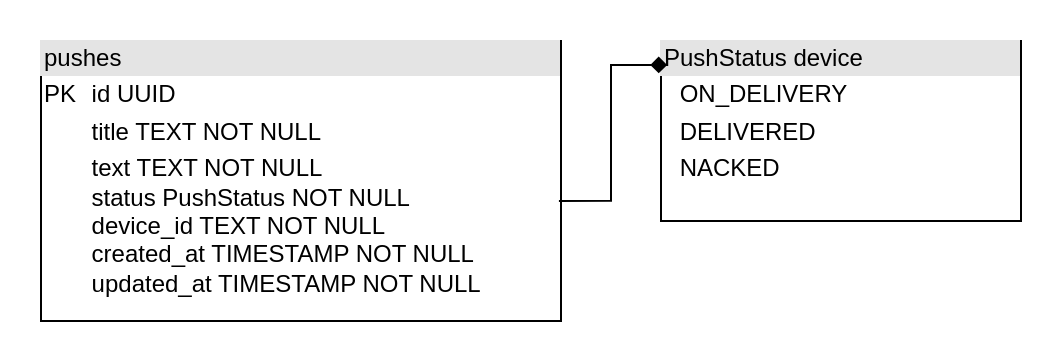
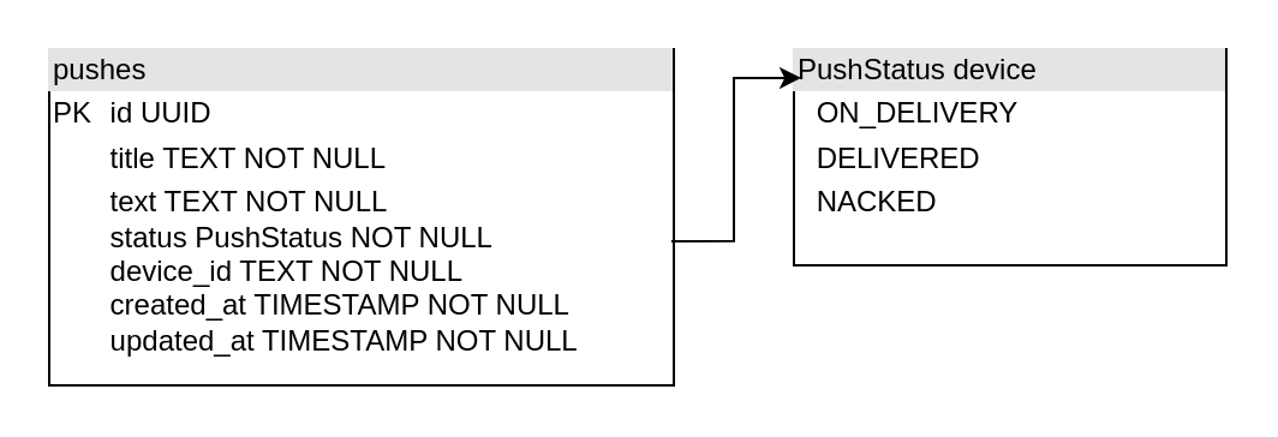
  <mxCell id="0" />
  <mxCell id="1" parent="0" />
  <mxCell id="2" value="&lt;div style=&quot;box-sizing: border-box; width: 100%; background: rgb(228, 228, 228); padding: 2px;&quot;&gt;pushes&lt;/div&gt;&lt;table style=&quot;width:100%;font-size:1em;&quot; cellpadding=&quot;2&quot; cellspacing=&quot;0&quot;&gt;&lt;tbody&gt;&lt;tr&gt;&lt;td&gt;PK&lt;/td&gt;&lt;td&gt;id UUID&lt;/td&gt;&lt;/tr&gt;&lt;tr&gt;&lt;td&gt;&lt;br&gt;&lt;/td&gt;&lt;td&gt;title TEXT NOT NULL&lt;/td&gt;&lt;/tr&gt;&lt;tr&gt;&lt;td&gt;&lt;/td&gt;&lt;td&gt;text TEXT NOT NULL&lt;br&gt;status PushStatus NOT NULL&lt;br&gt;device_id TEXT NOT NULL&lt;br&gt;created_at TIMESTAMP NOT NULL&lt;br&gt;updated_at TIMESTAMP NOT NULL&lt;/td&gt;&lt;/tr&gt;&lt;/tbody&gt;&lt;/table&gt;" style="verticalAlign=top;align=left;overflow=fill;html=1;whiteSpace=wrap;" parent="1" vertex="1"><mxGeometry x="20" y="20" width="260" height="140" as="geometry" /></mxCell>
  <mxCell id="3" value="&lt;div style=&quot;box-sizing: border-box; width: 100%; background: rgb(228, 228, 228); padding: 2px;&quot;&gt;PushStatus device&lt;/div&gt;&lt;table style=&quot;width:100%;font-size:1em;&quot; cellpadding=&quot;2&quot; cellspacing=&quot;0&quot;&gt;&lt;tbody&gt;&lt;tr&gt;&lt;td&gt;&lt;br&gt;&lt;/td&gt;&lt;td&gt;ON_DELIVERY&lt;/td&gt;&lt;/tr&gt;&lt;tr&gt;&lt;td&gt;&lt;/td&gt;&lt;td&gt;DELIVERED&lt;/td&gt;&lt;/tr&gt;&lt;tr&gt;&lt;td&gt;&lt;/td&gt;&lt;td&gt;NACKED&lt;/td&gt;&lt;/tr&gt;&lt;/tbody&gt;&lt;/table&gt;" style="verticalAlign=top;align=left;overflow=fill;html=1;whiteSpace=wrap;" parent="1" vertex="1"><mxGeometry x="330" y="20" width="180" height="90" as="geometry" /></mxCell>
- <mxCell id="4" style="edgeStyle=orthogonalEdgeStyle;rounded=0;orthogonalLoop=1;jettySize=auto;html=1;entryX=0.017;entryY=0.133;entryDx=0;entryDy=0;entryPerimeter=0;exitX=0.996;exitY=0.571;exitDx=0;exitDy=0;exitPerimeter=0;endArrow=diamond;" parent="1" source="2" target="3" edge="1"><mxGeometry relative="1" as="geometry" /></mxCell>
+ <mxCell id="4" style="edgeStyle=orthogonalEdgeStyle;rounded=0;orthogonalLoop=1;jettySize=auto;html=1;entryX=0.017;entryY=0.133;entryDx=0;entryDy=0;entryPerimeter=0;exitX=0.996;exitY=0.571;exitDx=0;exitDy=0;exitPerimeter=0;" parent="1" source="2" target="3" edge="1"><mxGeometry relative="1" as="geometry" /></mxCell>
